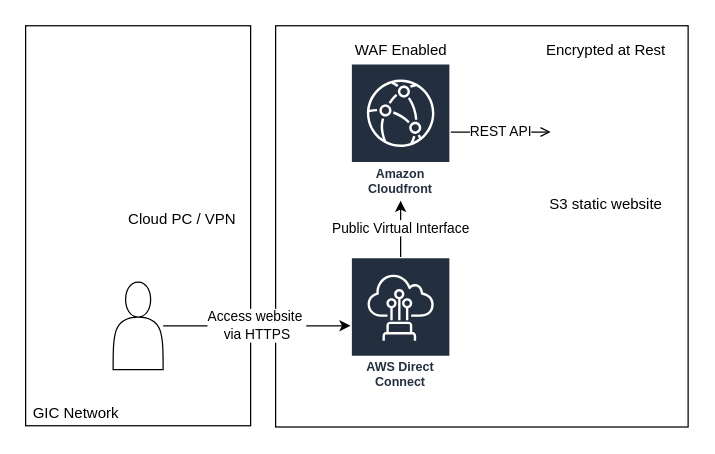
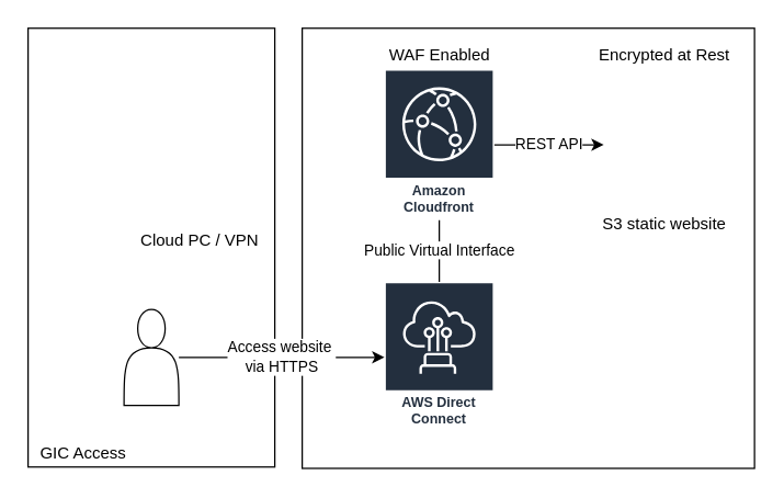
  <mxCell id="0" />
  <mxCell id="1" parent="0" />
  <mxCell id="2" value="" style="rounded=0;whiteSpace=wrap;html=1;" parent="1" vertex="1"><mxGeometry x="220" y="20" width="330" height="321" as="geometry" /></mxCell>
  <mxCell id="3" value="" style="rounded=0;whiteSpace=wrap;html=1;" parent="1" vertex="1"><mxGeometry x="20" y="20" width="180" height="320" as="geometry" /></mxCell>
- <mxCell id="4" value="REST API" style="edgeStyle=orthogonalEdgeStyle;rounded=0;orthogonalLoop=1;jettySize=auto;html=1;entryX=0;entryY=0.5;entryDx=0;entryDy=0;endArrow=open;" parent="1" source="5" target="6" edge="1"><mxGeometry relative="1" as="geometry" /></mxCell>
+ <mxCell id="4" value="REST API" style="edgeStyle=orthogonalEdgeStyle;rounded=0;orthogonalLoop=1;jettySize=auto;html=1;entryX=0;entryY=0.5;entryDx=0;entryDy=0;" parent="1" source="5" target="6" edge="1"><mxGeometry relative="1" as="geometry" /></mxCell>
  <mxCell id="5" value="Amazon Cloudfront" style="outlineConnect=0;fontColor=#232F3E;gradientColor=none;strokeColor=#ffffff;fillColor=#232F3E;dashed=0;verticalLabelPosition=middle;verticalAlign=bottom;align=center;html=1;whiteSpace=wrap;fontSize=10;fontStyle=1;spacing=3;shape=mxgraph.aws4.productIcon;prIcon=mxgraph.aws4.cloudfront;" parent="1" vertex="1"><mxGeometry x="280" y="50" width="80" height="110" as="geometry" /></mxCell>
  <mxCell id="6" value="S3 static website" style="shape=image;html=1;verticalAlign=top;verticalLabelPosition=bottom;labelBackgroundColor=#ffffff;imageAspect=0;aspect=fixed;image=https://cdn2.iconfinder.com/data/icons/amazon-aws-stencils/100/Storage__Content_Delivery_Amazon_S3_Bucket_with_Objects-128.png" parent="1" vertex="1"><mxGeometry x="440" y="61" width="88" height="88" as="geometry" /></mxCell>
- <mxCell id="7" value="Public Virtual Interface" style="edgeStyle=orthogonalEdgeStyle;rounded=0;orthogonalLoop=1;jettySize=auto;html=1;" parent="1" source="8" target="5" edge="1"><mxGeometry relative="1" as="geometry" /></mxCell>
+ <mxCell id="7" value="Public Virtual Interface" style="edgeStyle=orthogonalEdgeStyle;rounded=0;orthogonalLoop=1;jettySize=auto;html=1;endArrow=none;" parent="1" source="8" target="5" edge="1"><mxGeometry relative="1" as="geometry" /></mxCell>
  <mxCell id="8" value="AWS Direct Connect" style="outlineConnect=0;fontColor=#232F3E;gradientColor=none;strokeColor=#ffffff;fillColor=#232F3E;dashed=0;verticalLabelPosition=middle;verticalAlign=bottom;align=center;html=1;whiteSpace=wrap;fontSize=10;fontStyle=1;spacing=3;shape=mxgraph.aws4.productIcon;prIcon=mxgraph.aws4.direct_connect;" parent="1" vertex="1"><mxGeometry x="280" y="205" width="80" height="110" as="geometry" /></mxCell>
- <mxCell id="9" value="GIC Network" style="text;html=1;resizable=0;autosize=1;align=center;verticalAlign=middle;points=[];fillColor=none;strokeColor=none;rounded=0;" parent="1" vertex="1"><mxGeometry x="20" y="320" width="80" height="20" as="geometry" /></mxCell>
+ <mxCell id="9" value="GIC Access" style="text;html=1;resizable=0;autosize=1;align=center;verticalAlign=middle;points=[];fillColor=none;strokeColor=none;rounded=0;" parent="1" vertex="1"><mxGeometry x="20" y="320" width="80" height="20" as="geometry" /></mxCell>
  <mxCell id="10" value="Access website&amp;nbsp;&lt;br&gt;via HTTPS" style="edgeStyle=orthogonalEdgeStyle;rounded=0;orthogonalLoop=1;jettySize=auto;html=1;" parent="1" source="11" target="8" edge="1"><mxGeometry relative="1" as="geometry" /></mxCell>
  <mxCell id="11" value="" style="shape=actor;whiteSpace=wrap;html=1;" parent="1" vertex="1"><mxGeometry x="90" y="225" width="40" height="70" as="geometry" /></mxCell>
  <mxCell id="12" value="Cloud PC / VPN" style="text;html=1;resizable=0;autosize=1;align=center;verticalAlign=middle;points=[];fillColor=none;strokeColor=none;rounded=0;" parent="1" vertex="1"><mxGeometry x="95" y="165" width="100" height="20" as="geometry" /></mxCell>
  <mxCell id="13" value="WAF Enabled" style="text;html=1;resizable=0;autosize=1;align=center;verticalAlign=middle;points=[];fillColor=none;strokeColor=none;rounded=0;" parent="1" vertex="1"><mxGeometry x="275" y="30" width="90" height="20" as="geometry" /></mxCell>
  <mxCell id="14" value="Encrypted at Rest" style="text;html=1;resizable=0;autosize=1;align=center;verticalAlign=middle;points=[];fillColor=none;strokeColor=none;rounded=0;" parent="1" vertex="1"><mxGeometry x="429" y="30" width="110" height="20" as="geometry" /></mxCell>
